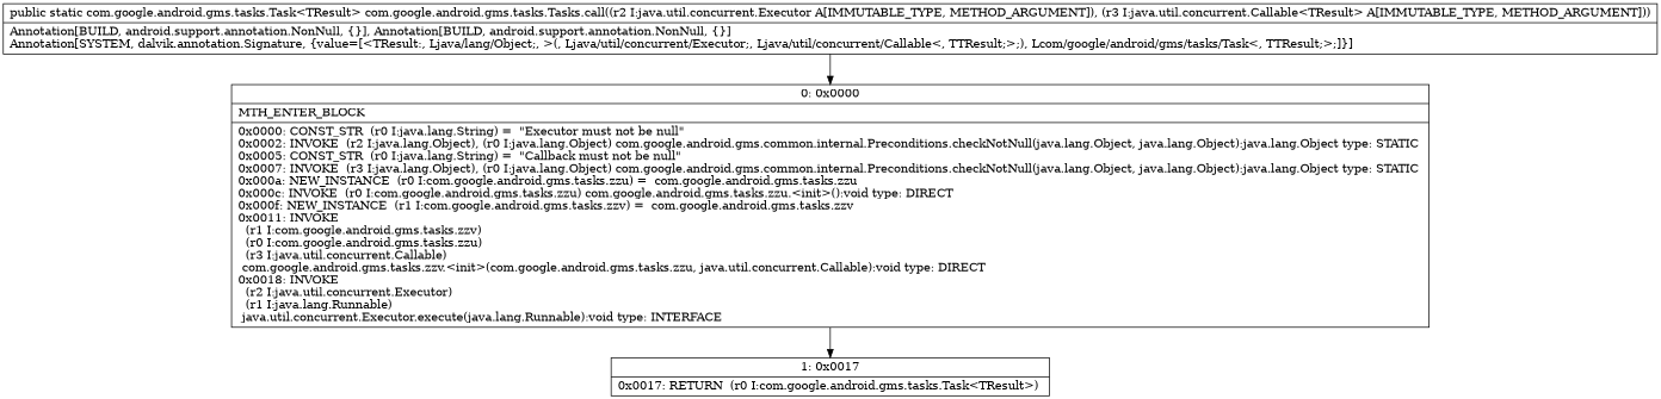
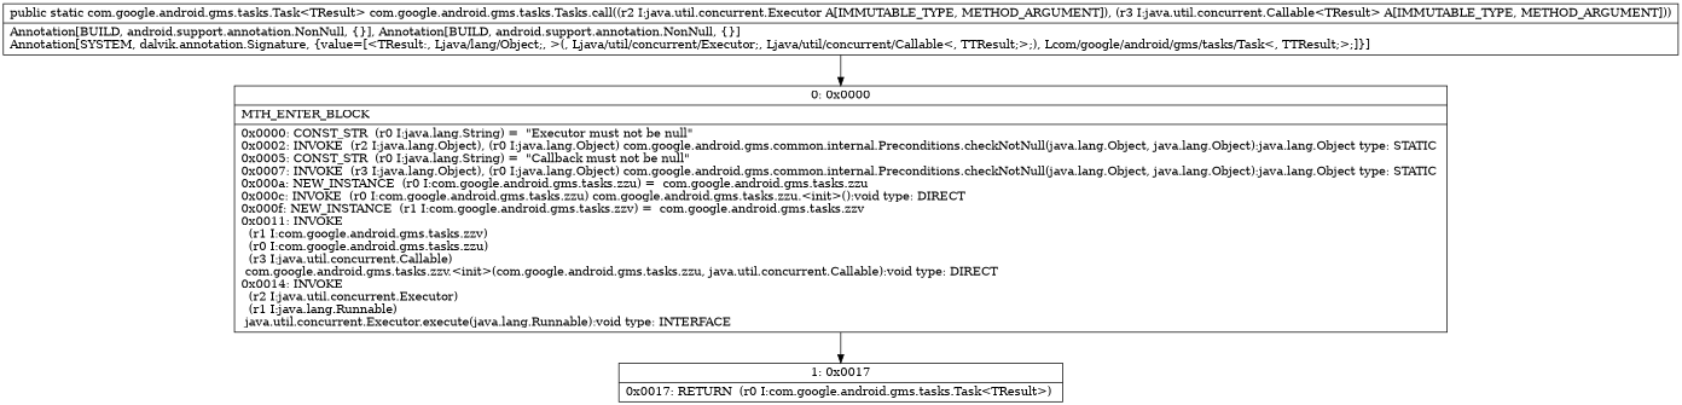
  digraph {
    node [shape=record]
-   n1 [label="{0\:\ 0x0000|MTH_ENTER_BLOCK\l|0x0000: CONST_STR  (r0 I:java.lang.String) =  \"Executor must not be null\" \l0x0002: INVOKE  (r2 I:java.lang.Object), (r0 I:java.lang.Object) com.google.android.gms.common.internal.Preconditions.checkNotNull(java.lang.Object, java.lang.Object):java.lang.Object type: STATIC \l0x0005: CONST_STR  (r0 I:java.lang.String) =  \"Callback must not be null\" \l0x0007: INVOKE  (r3 I:java.lang.Object), (r0 I:java.lang.Object) com.google.android.gms.common.internal.Preconditions.checkNotNull(java.lang.Object, java.lang.Object):java.lang.Object type: STATIC \l0x000a: NEW_INSTANCE  (r0 I:com.google.android.gms.tasks.zzu) =  com.google.android.gms.tasks.zzu \l0x000c: INVOKE  (r0 I:com.google.android.gms.tasks.zzu) com.google.android.gms.tasks.zzu.\<init\>():void type: DIRECT \l0x000f: NEW_INSTANCE  (r1 I:com.google.android.gms.tasks.zzv) =  com.google.android.gms.tasks.zzv \l0x0011: INVOKE  \l  (r1 I:com.google.android.gms.tasks.zzv)\l  (r0 I:com.google.android.gms.tasks.zzu)\l  (r3 I:java.util.concurrent.Callable)\l com.google.android.gms.tasks.zzv.\<init\>(com.google.android.gms.tasks.zzu, java.util.concurrent.Callable):void type: DIRECT \l0x0018: INVOKE  \l  (r2 I:java.util.concurrent.Executor)\l  (r1 I:java.lang.Runnable)\l java.util.concurrent.Executor.execute(java.lang.Runnable):void type: INTERFACE \l}"]
+   n1 [label="{0\:\ 0x0000|MTH_ENTER_BLOCK\l|0x0000: CONST_STR  (r0 I:java.lang.String) =  \"Executor must not be null\" \l0x0002: INVOKE  (r2 I:java.lang.Object), (r0 I:java.lang.Object) com.google.android.gms.common.internal.Preconditions.checkNotNull(java.lang.Object, java.lang.Object):java.lang.Object type: STATIC \l0x0005: CONST_STR  (r0 I:java.lang.String) =  \"Callback must not be null\" \l0x0007: INVOKE  (r3 I:java.lang.Object), (r0 I:java.lang.Object) com.google.android.gms.common.internal.Preconditions.checkNotNull(java.lang.Object, java.lang.Object):java.lang.Object type: STATIC \l0x000a: NEW_INSTANCE  (r0 I:com.google.android.gms.tasks.zzu) =  com.google.android.gms.tasks.zzu \l0x000c: INVOKE  (r0 I:com.google.android.gms.tasks.zzu) com.google.android.gms.tasks.zzu.\<init\>():void type: DIRECT \l0x000f: NEW_INSTANCE  (r1 I:com.google.android.gms.tasks.zzv) =  com.google.android.gms.tasks.zzv \l0x0011: INVOKE  \l  (r1 I:com.google.android.gms.tasks.zzv)\l  (r0 I:com.google.android.gms.tasks.zzu)\l  (r3 I:java.util.concurrent.Callable)\l com.google.android.gms.tasks.zzv.\<init\>(com.google.android.gms.tasks.zzu, java.util.concurrent.Callable):void type: DIRECT \l0x0014: INVOKE  \l  (r2 I:java.util.concurrent.Executor)\l  (r1 I:java.lang.Runnable)\l java.util.concurrent.Executor.execute(java.lang.Runnable):void type: INTERFACE \l}"]
    n2 [label="{1\:\ 0x0017|0x0017: RETURN  (r0 I:com.google.android.gms.tasks.Task\<TResult\>) \l}"]
    n3 [label="{public static com.google.android.gms.tasks.Task\<TResult\> com.google.android.gms.tasks.Tasks.call((r2 I:java.util.concurrent.Executor A[IMMUTABLE_TYPE, METHOD_ARGUMENT]), (r3 I:java.util.concurrent.Callable\<TResult\> A[IMMUTABLE_TYPE, METHOD_ARGUMENT]))  | Annotation[BUILD, android.support.annotation.NonNull, \{\}], Annotation[BUILD, android.support.annotation.NonNull, \{\}]\lAnnotation[SYSTEM, dalvik.annotation.Signature, \{value=[\<TResult:, Ljava\/lang\/Object;, \>(, Ljava\/util\/concurrent\/Executor;, Ljava\/util\/concurrent\/Callable\<, TTResult;\>;), Lcom\/google\/android\/gms\/tasks\/Task\<, TTResult;\>;]\}]\l}"]
    n1 -> n2
    n3 -> n1
  }
